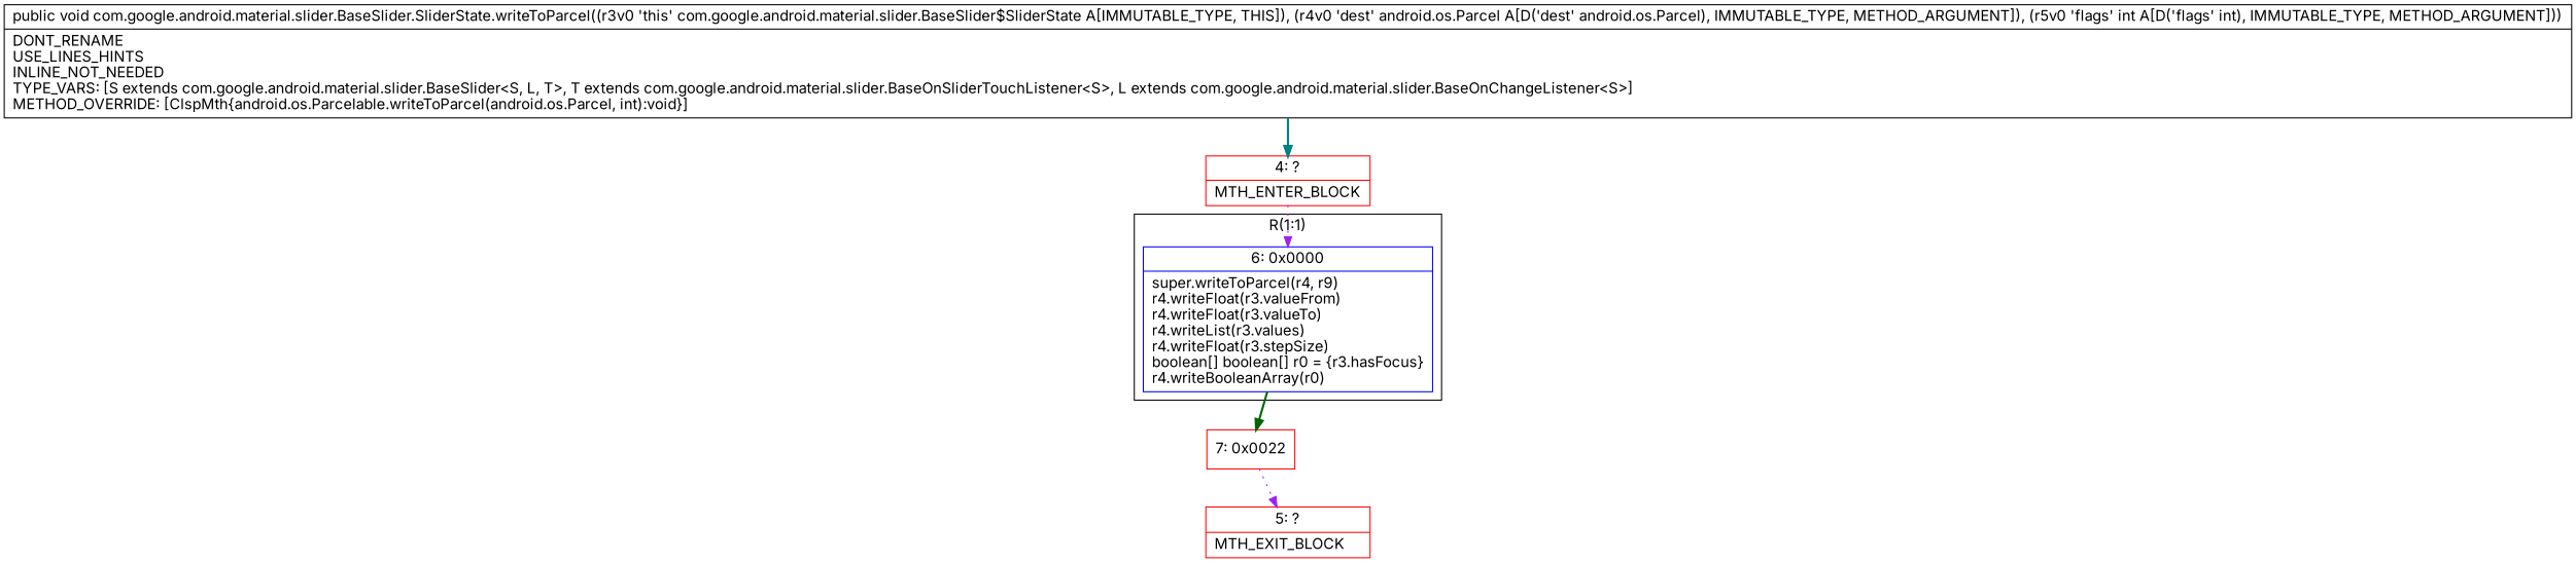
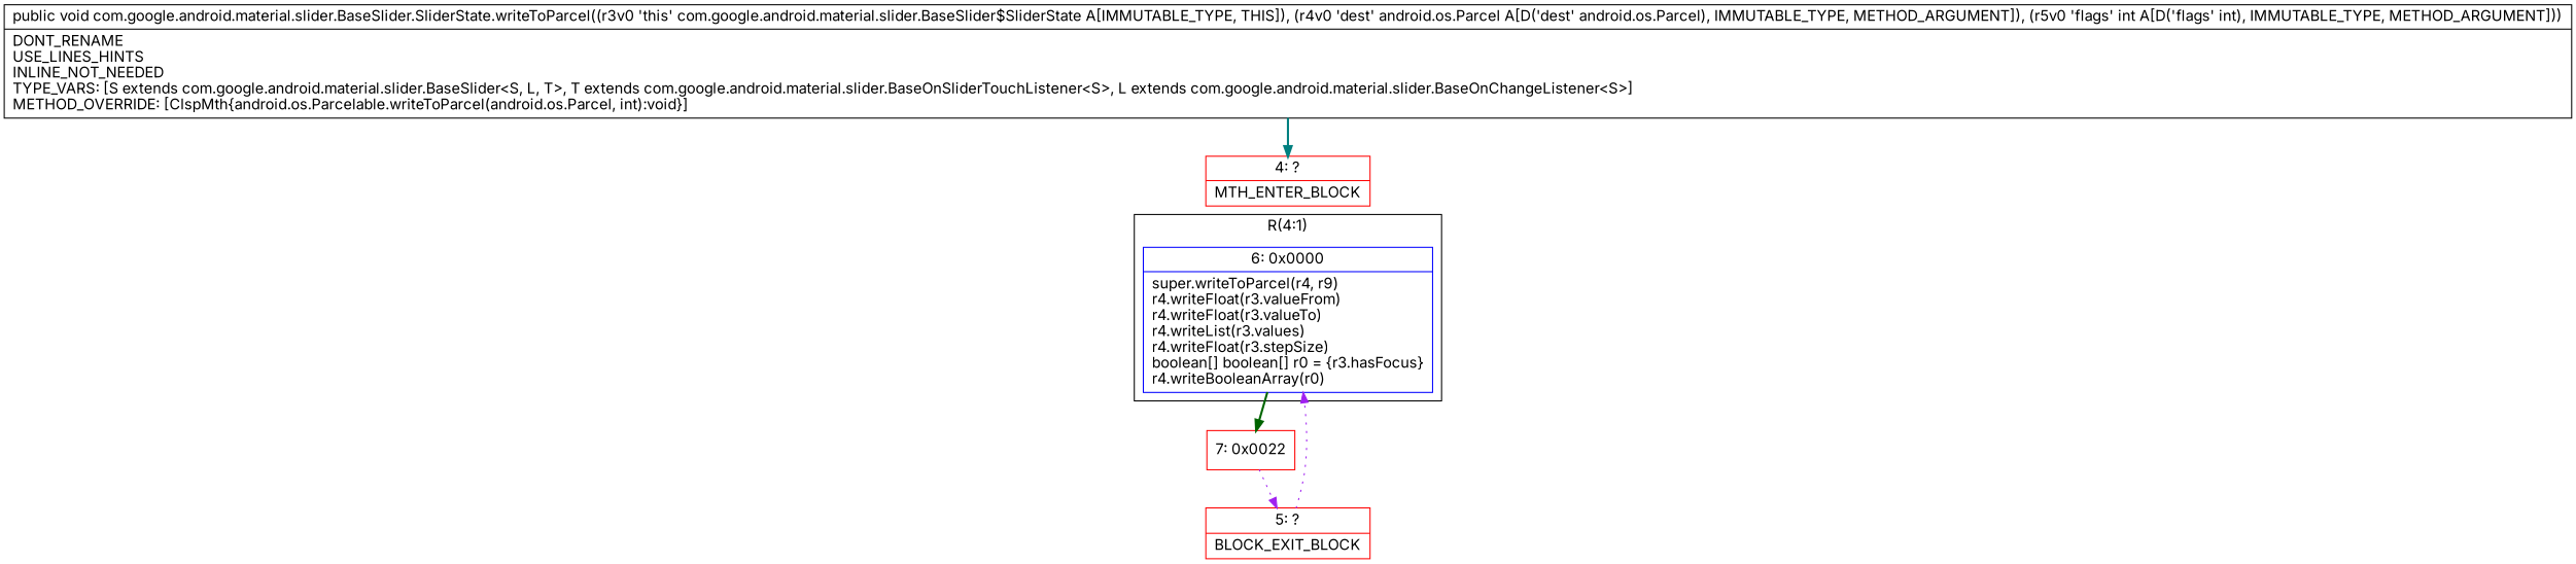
  digraph {
    fontname=Inter
    node [color=red fontname=Inter shape=record]
    edge [color=purple fontname=Inter style=bold]
    n1 [color=blue label="{6\:\ 0x0000|super.writeToParcel(r4, r9)\lr4.writeFloat(r3.valueFrom)\lr4.writeFloat(r3.valueTo)\lr4.writeList(r3.values)\lr4.writeFloat(r3.stepSize)\lboolean[] boolean[] r0 = \{r3.hasFocus\}\lr4.writeBooleanArray(r0)\l}"]
    n2 [label="{7\:\ 0x0022}"]
-   n3 [label="{5\:\ ?|MTH_EXIT_BLOCK\l}"]
+   n3 [label="{5\:\ ?|BLOCK_EXIT_BLOCK\l}"]
    n4 [label="{4\:\ ?|MTH_ENTER_BLOCK\l}"]
    n5 [label="{public void com.google.android.material.slider.BaseSlider.SliderState.writeToParcel((r3v0 'this' com.google.android.material.slider.BaseSlider$SliderState A[IMMUTABLE_TYPE, THIS]), (r4v0 'dest' android.os.Parcel A[D('dest' android.os.Parcel), IMMUTABLE_TYPE, METHOD_ARGUMENT]), (r5v0 'flags' int A[D('flags' int), IMMUTABLE_TYPE, METHOD_ARGUMENT]))  | DONT_RENAME\lUSE_LINES_HINTS\lINLINE_NOT_NEEDED\lTYPE_VARS: [S extends com.google.android.material.slider.BaseSlider\<S, L, T\>, T extends com.google.android.material.slider.BaseOnSliderTouchListener\<S\>, L extends com.google.android.material.slider.BaseOnChangeListener\<S\>]\lMETHOD_OVERRIDE: [ClspMth\{android.os.Parcelable.writeToParcel(android.os.Parcel, int):void\}]\l}" color=""]
    subgraph cluster_1 {
-     label="R(1:1)"
+     label="R(4:1)"
      n1
    }
    n1 -> n2 [color=darkgreen]
    n2 -> n3 [style=dotted]
-   n4 -> n1 [style=dotted]
+   n3 -> n1 [style=dotted]
    n5 -> n4 [color=teal]
  }
